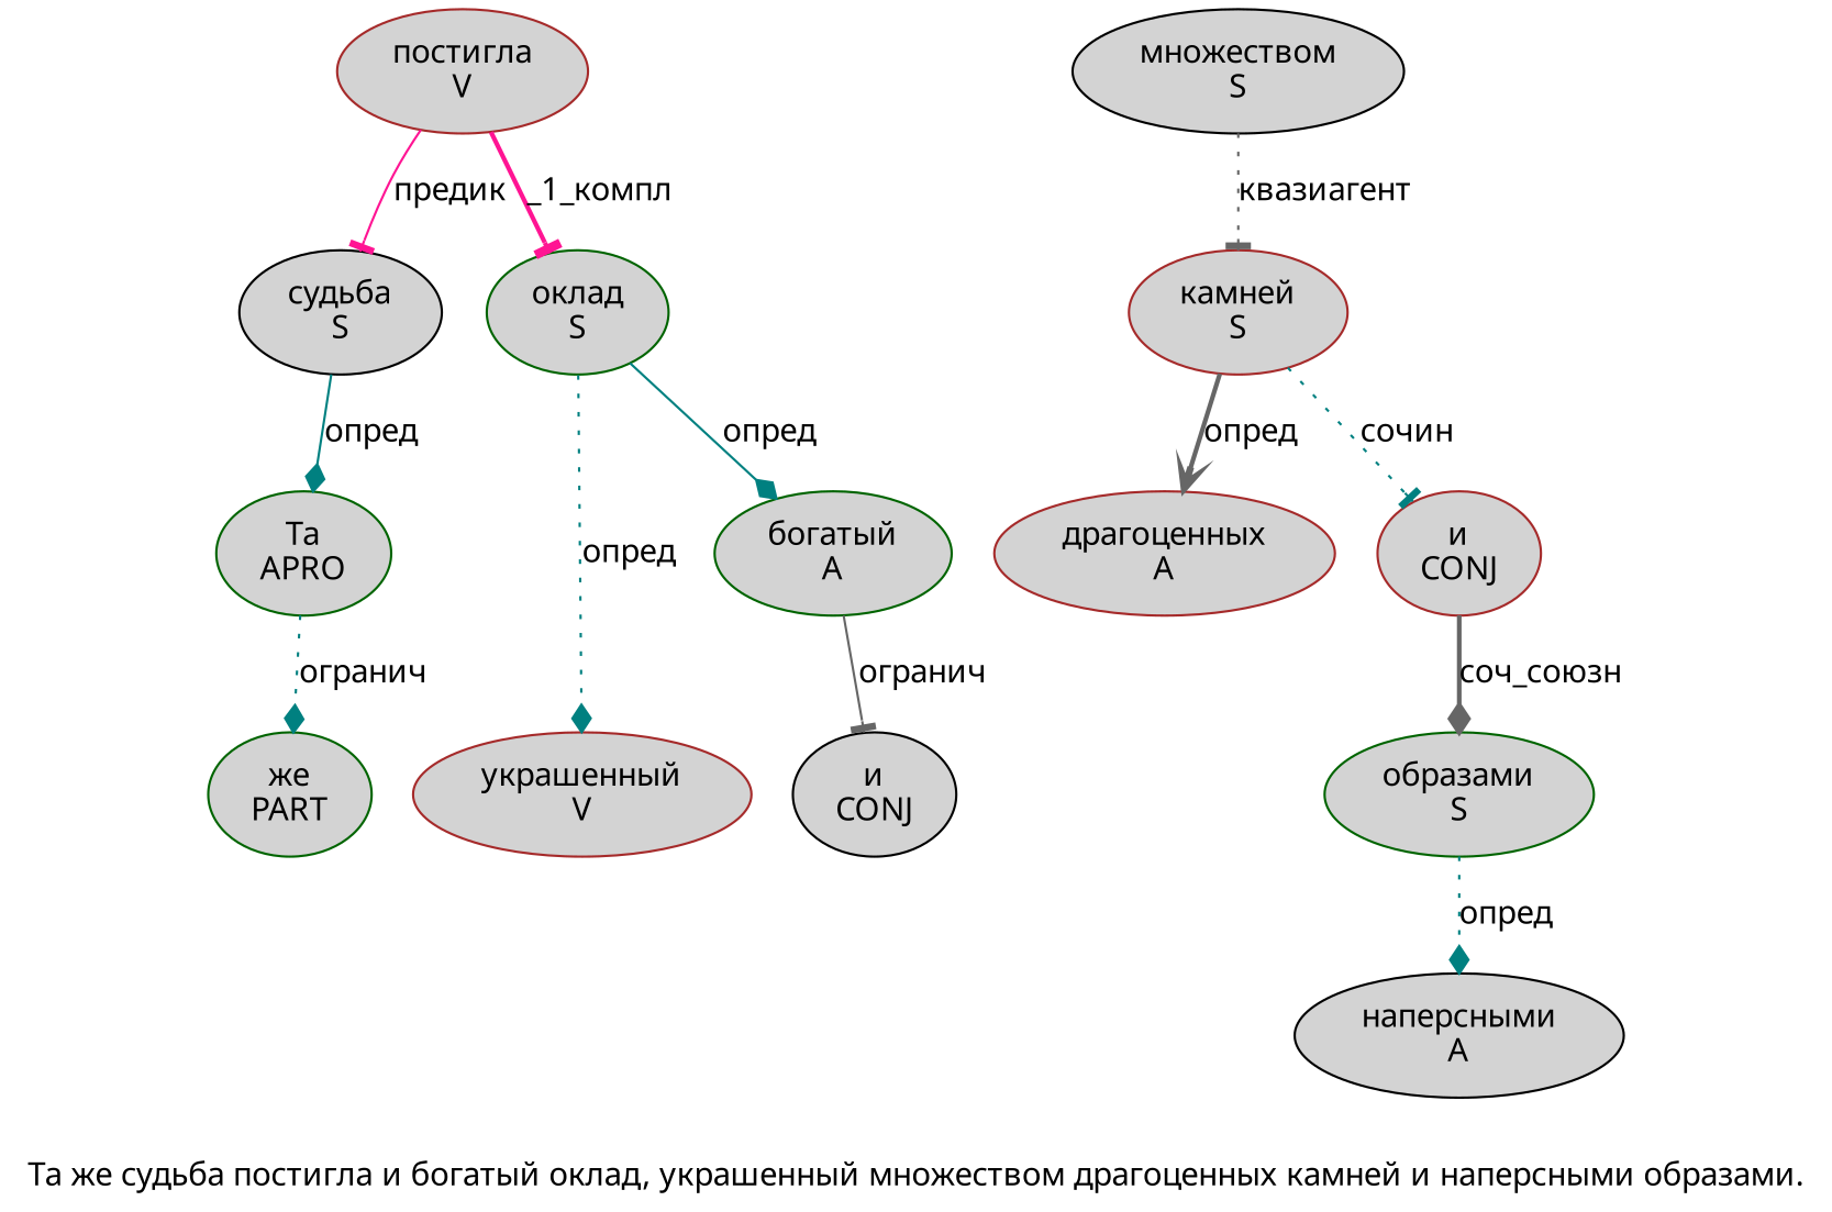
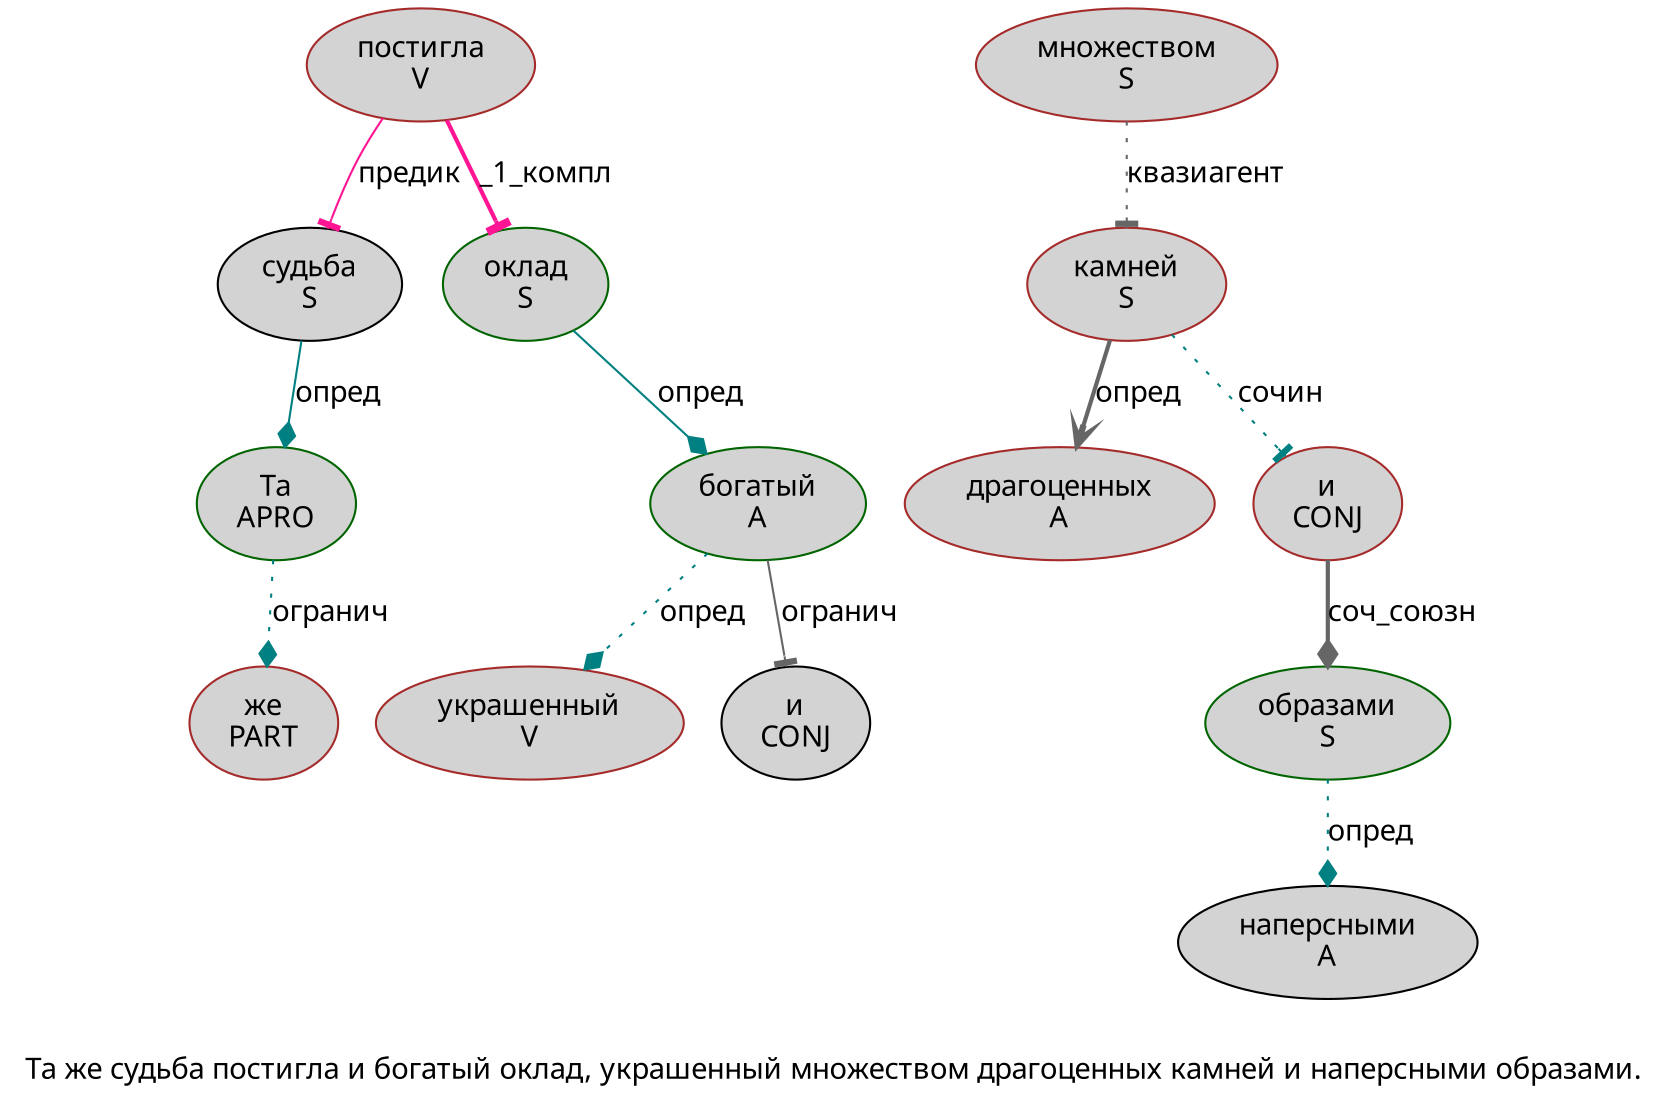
  digraph {
    fontname="Noto Sans"
    label="Та же судьба постигла и богатый оклад, украшенный множеством драгоценных камней и наперсными образами."
    node [color=brown fillcolor=lightgray fontname="Noto Sans" penwidth=1 shape=ellipse style=filled]
    edge [arrowhead=diamond color=teal fontname="Noto Sans" style=dotted]
    n1 [color=darkgreen label="Та\nAPRO"]
-   n2 [color=darkgreen label="же\nPART"]
+   n2 [label="же\nPART"]
    n3 [color=black label="судьба\nS"]
    n4 [label="постигла\nV"]
    n5 [color=darkgreen label="оклад\nS"]
    n6 [color=darkgreen label="богатый\nA"]
    n7 [label="украшенный\nV"]
    n8 [color=black label="и\nCONJ"]
-   n9 [color=black label="множеством\nS"]
+   n9 [label="множеством\nS"]
    n10 [label="камней\nS"]
    n11 [label="драгоценных\nA"]
    n12 [label="и\nCONJ"]
    n13 [color=darkgreen label="образами\nS"]
    n14 [color=black label="наперсными\nA"]
    n1 -> n2 [label="огранич"]
    n3 -> n1 [label="опред" style=solid]
    n4 -> n3 [arrowhead=tee color=deeppink label="предик" style=solid]
    n4 -> n5 [arrowhead=tee color=deeppink label="_1_компл" style=bold]
    n5 -> n6 [label="опред" style=solid]
-   n5 -> n7 [label="опред"]
+   n6 -> n7 [label="опред"]
    n6 -> n8 [arrowhead=tee color=gray40 label="огранич" style=solid]
    n9 -> n10 [arrowhead=tee color=gray40 label="квазиагент"]
    n10 -> n11 [arrowhead=vee color=gray40 label="опред" style=bold]
    n10 -> n12 [arrowhead=tee label="сочин"]
    n12 -> n13 [color=gray40 label="соч_союзн" style=bold]
    n13 -> n14 [label="опред"]
  }
